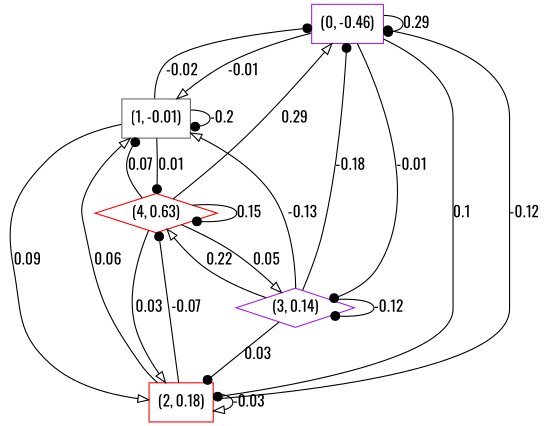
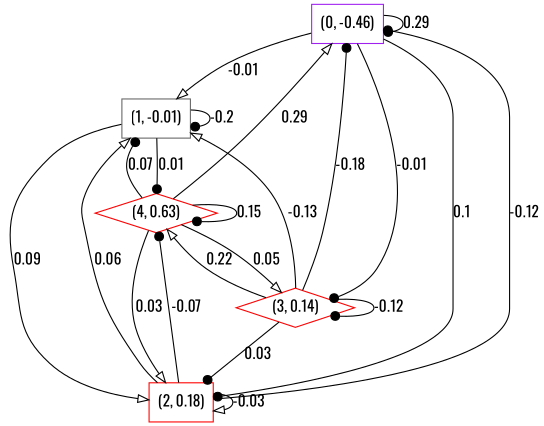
  digraph {
    fontname=Oswald
    node [color=purple fontname=Oswald shape=box]
    edge [arrowhead=dot fontname=Oswald]
    n1 [label="(0, -0.46)"]
    n2 [color=gray40 label="(1, -0.01)"]
    n3 [color=red label="(2, 0.18)"]
-   n4 [label="(3, 0.14)" shape=diamond]
+   n4 [color=red label="(3, 0.14)" shape=diamond]
    n5 [color=red label="(4, 0.63)" shape=diamond]
    n1 -> n1 [label=0.29]
    n1 -> n2 [arrowhead=onormal label=-0.01]
    n1 -> n3 [label=0.1]
    n1 -> n4 [label=-0.01]
-   n2 -> n1 [label=-0.02]
    n2 -> n2 [label=-0.2]
    n2 -> n3 [arrowhead=onormal label=0.09]
    n2 -> n5 [label=0.01]
    n3 -> n1 [label=-0.12]
    n3 -> n2 [arrowhead=onormal label=0.06]
    n3 -> n3 [arrowhead=onormal label=-0.03]
    n3 -> n5 [label=-0.07]
    n4 -> n1 [label=-0.18]
    n4 -> n2 [arrowhead=onormal label=-0.13]
    n4 -> n3 [label=0.03]
    n4 -> n4 [label=-0.12]
    n4 -> n5 [arrowhead=onormal label=0.22]
    n5 -> n1 [arrowhead=onormal label=0.29]
    n5 -> n2 [label=0.07]
    n5 -> n3 [arrowhead=onormal label=0.03]
    n5 -> n4 [arrowhead=onormal label=0.05]
    n5 -> n5 [label=0.15]
  }
